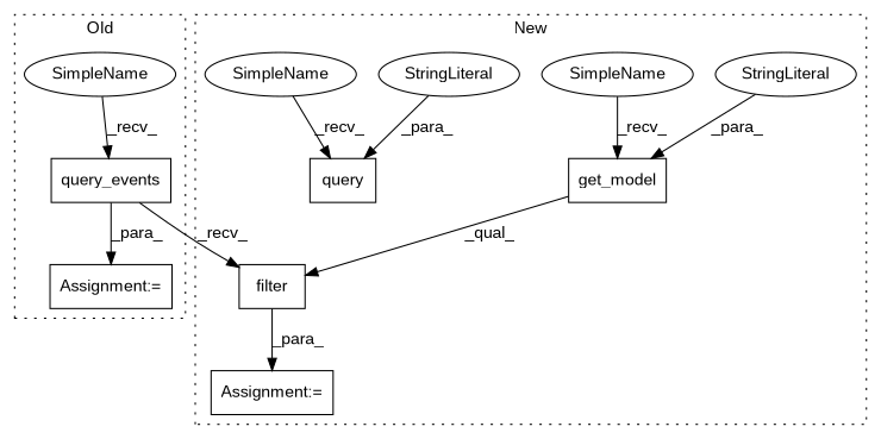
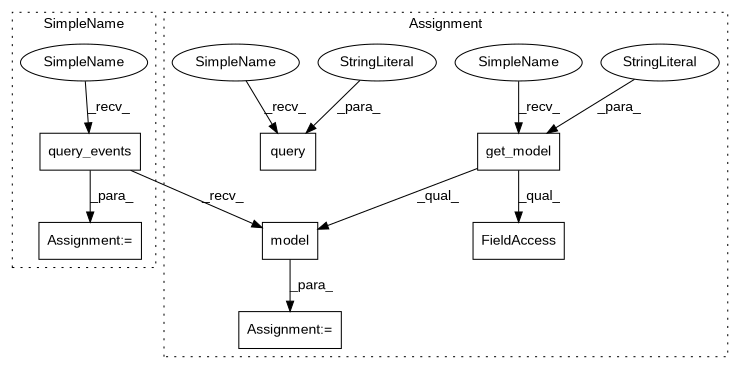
  digraph {
    fontname="Liberation Sans"
    node [a=32 fontname="Liberation Sans" l=8 shape=box]
    edge [fontname="Liberation Sans"]
    n1 [l="6,1" label=query s="3409,3423"]
    n2 [a=45 label=StringLiteral s=3415 shape=ellipse]
    n3 [a=7 l=1 label="Assignment:=" s=3399]
    n4 [l="10,1" label=get_model s="3369,3387"]
-   n5 [l="7,1" label=filter s="3425,3495"]
+   n5 [l="7,1" label=model s="3425,3495"]
+   n6 [a=22 l=17 label=FieldAccess s=3433]
    n7 [a=45 label=StringLiteral s=3379 shape=ellipse]
    n8 [a=42 label=SimpleName s=3360 shape=ellipse]
    n9 [a=42 label=SimpleName s=3400 shape=ellipse]
    n10 [l="13,2" label=query_events s="3449,3577"]
    n11 [a=7 l=1 label="Assignment:=" s=3439]
    n12 [a=42 label=SimpleName s=3440 shape=ellipse]
    subgraph cluster_1 {
-     label=New
+     label=Assignment
      style=dotted
      n1
      n2
      n3
      n4
      n5
+     n6
      n7
      n8
      n9
    }
    subgraph cluster_2 {
-     label=Old
+     label=SimpleName
      style=dotted
      n10
      n11
      n12
    }
    n2 -> n1 [label=_para_]
    n4 -> n5 [label=_qual_]
+   n4 -> n6 [label=_qual_]
    n5 -> n3 [label=_para_]
    n7 -> n4 [label=_para_]
    n8 -> n4 [label=_recv_]
    n9 -> n1 [label=_recv_]
    n10 -> n5 [label=_recv_]
    n10 -> n11 [label=_para_]
    n12 -> n10 [label=_recv_]
  }
